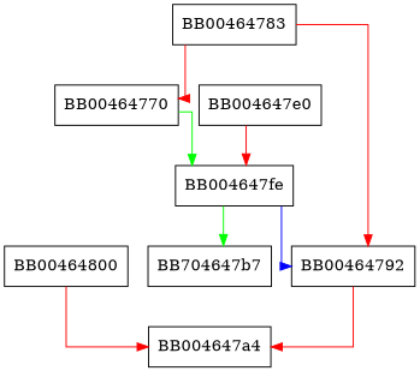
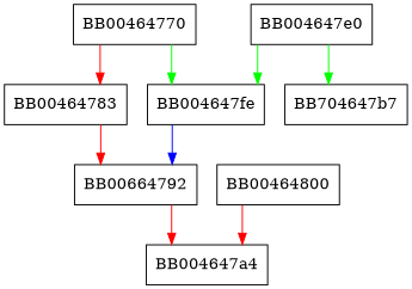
  digraph {
    splines=ortho
    node [shape=box]
    edge [color=red]
    BB00464770
    BB00464783
    BB004647fe
    BB00464800
    BB004647a4
-   BB00464792
+   BB00464792 [label=BB00664792]
    n7 [label=BB704647b7]
    BB004647e0
-   BB00464783 -> BB00464770
+   BB00464770 -> BB00464783
    BB00464770 -> BB004647fe [color=green]
    BB00464783 -> BB00464792
    BB004647fe -> BB00464792 [color=blue]
    BB00464800 -> BB004647a4
    BB00464792 -> BB004647a4
-   BB004647e0 -> BB004647fe
-   BB004647fe -> n7 [color=green]
+   BB004647e0 -> BB004647fe [color=green]
+   BB004647e0 -> n7 [color=green]
  }
